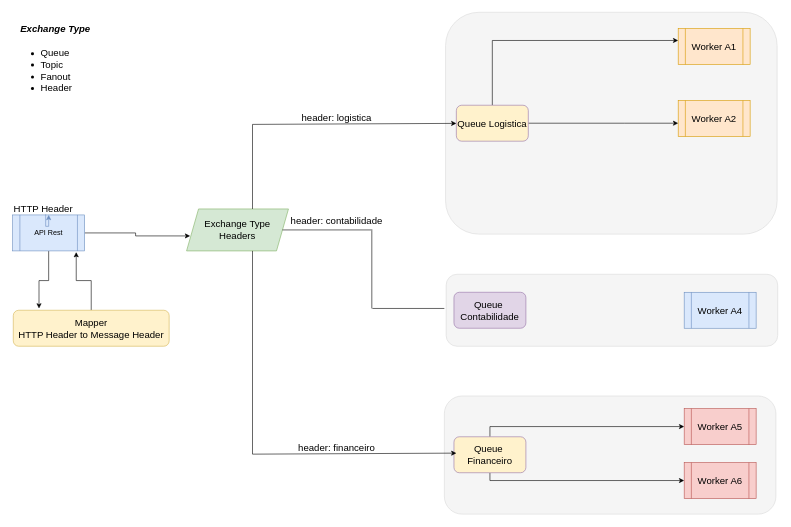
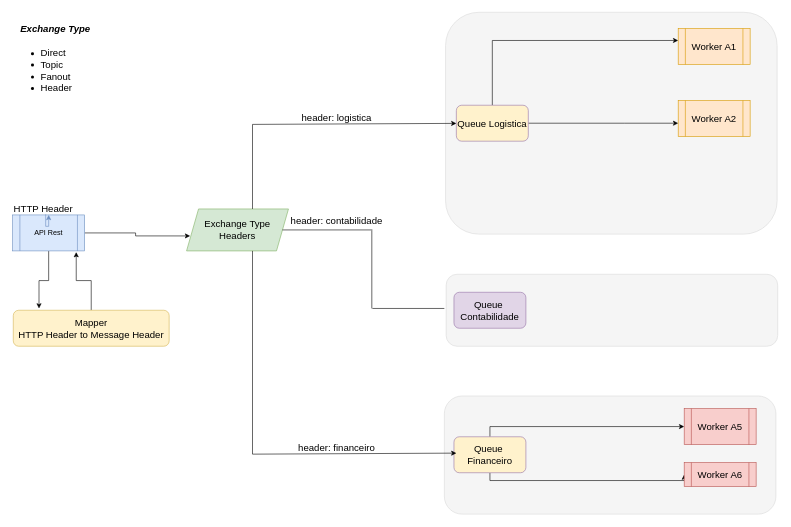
  <mxCell id="0" />
  <mxCell id="1" parent="0" />
  <mxCell id="2" style="edgeStyle=orthogonalEdgeStyle;rounded=0;orthogonalLoop=1;jettySize=auto;html=1;fontSize=16;entryX=0.035;entryY=0.643;entryDx=0;entryDy=0;entryPerimeter=0;" edge="1" parent="1" source="4" target="7"><mxGeometry relative="1" as="geometry"><mxPoint x="300" y="388" as="targetPoint" /></mxGeometry></mxCell>
  <mxCell id="3" style="edgeStyle=orthogonalEdgeStyle;rounded=0;orthogonalLoop=1;jettySize=auto;html=1;entryX=0.165;entryY=-0.05;entryDx=0;entryDy=0;entryPerimeter=0;fontSize=16;" edge="1" parent="1" source="4" target="9"><mxGeometry relative="1" as="geometry" /></mxCell>
  <mxCell id="4" value="API Rest" style="shape=process;whiteSpace=wrap;html=1;backgroundOutline=1;fillColor=#dae8fc;strokeColor=#6c8ebf;" vertex="1" parent="1"><mxGeometry y="358" width="120" height="60" as="geometry" x="20" /></mxCell>
  <mxCell id="5" value="" style="edgeStyle=orthogonalEdgeStyle;rounded=0;orthogonalLoop=1;jettySize=auto;html=1;fontSize=16;fillColor=#dae8fc;strokeColor=#6c8ebf;" edge="1" parent="1" source="6" target="4"><mxGeometry relative="1" as="geometry" /></mxCell>
  <mxCell id="6" value="HTTP Header" style="text;html=1;align=left;verticalAlign=middle;resizable=0;points=[];autosize=1;strokeColor=none;fillColor=none;fontSize=16;" vertex="1" parent="1"><mxGeometry y="337" width="110" height="20" as="geometry" x="20" /></mxCell>
  <mxCell id="7" value="Exchange Type Headers" style="shape=parallelogram;perimeter=parallelogramPerimeter;whiteSpace=wrap;html=1;fixedSize=1;fontSize=16;fillColor=#d5e8d4;strokeColor=#82b366;" vertex="1" parent="1"><mxGeometry x="310" y="348" width="170" height="70" as="geometry" /></mxCell>
  <mxCell id="8" style="edgeStyle=orthogonalEdgeStyle;rounded=0;orthogonalLoop=1;jettySize=auto;html=1;entryX=0.883;entryY=1.033;entryDx=0;entryDy=0;entryPerimeter=0;fontSize=16;" edge="1" parent="1" source="9" target="4"><mxGeometry relative="1" as="geometry" /></mxCell>
  <mxCell id="9" value="Mapper&lt;br&gt;HTTP Header to Message Header" style="rounded=1;whiteSpace=wrap;html=1;fontSize=16;strokeWidth=1;fillColor=#fff2cc;strokeColor=#d6b656;" vertex="1" parent="1"><mxGeometry x="21" y="517" width="260" height="60" as="geometry" /></mxCell>
  <mxCell id="10" value="" style="rounded=1;whiteSpace=wrap;html=1;fontSize=16;strokeWidth=1;fillColor=#f5f5f5;fontColor=#333333;strokeColor=#DBDBDB;" vertex="1" parent="1"><mxGeometry x="742" y="20" width="553" height="370" as="geometry" /></mxCell>
  <mxCell id="11" value="" style="rounded=1;whiteSpace=wrap;html=1;fontSize=16;strokeWidth=1;fillColor=#f5f5f5;fontColor=#333333;strokeColor=#DBDBDB;" vertex="1" parent="1"><mxGeometry x="743" y="457" width="553" height="120" as="geometry" /></mxCell>
  <mxCell id="12" value="" style="rounded=1;whiteSpace=wrap;html=1;fontSize=16;strokeWidth=1;fillColor=#f5f5f5;fontColor=#333333;strokeColor=#DBDBDB;" vertex="1" parent="1"><mxGeometry x="740" y="660" width="553" height="197" as="geometry" /></mxCell>
  <mxCell id="13" style="edgeStyle=orthogonalEdgeStyle;rounded=0;orthogonalLoop=1;jettySize=auto;html=1;fontSize=16;" edge="1" parent="1" source="15" target="20"><mxGeometry relative="1" as="geometry"><Array as="points"><mxPoint x="820" y="67" /></Array></mxGeometry></mxCell>
  <mxCell id="14" style="edgeStyle=orthogonalEdgeStyle;rounded=0;orthogonalLoop=1;jettySize=auto;html=1;fontSize=16;" edge="1" parent="1" source="15" target="21"><mxGeometry relative="1" as="geometry"><Array as="points"><mxPoint x="1040" y="205" /><mxPoint x="1040" y="205" /></Array></mxGeometry></mxCell>
  <mxCell id="15" value="Queue Logistica" style="rounded=1;whiteSpace=wrap;html=1;fontSize=16;strokeColor=#9673a6;strokeWidth=1;fillColor=#fff2cc;" vertex="1" parent="1"><mxGeometry x="760" y="175" width="120" height="60" as="geometry" /></mxCell>
  <mxCell id="16" value="Queue&amp;nbsp;&lt;br&gt;Contabilidade" style="rounded=1;whiteSpace=wrap;html=1;fontSize=16;strokeColor=#9673a6;strokeWidth=1;fillColor=#e1d5e7;" vertex="1" parent="1"><mxGeometry x="756" y="487" width="120" height="60" as="geometry" /></mxCell>
  <mxCell id="17" style="edgeStyle=orthogonalEdgeStyle;rounded=0;orthogonalLoop=1;jettySize=auto;html=1;fontSize=16;" edge="1" parent="1" source="19" target="23"><mxGeometry relative="1" as="geometry"><Array as="points"><mxPoint x="816" y="711" /></Array></mxGeometry></mxCell>
  <mxCell id="18" style="edgeStyle=orthogonalEdgeStyle;rounded=0;orthogonalLoop=1;jettySize=auto;html=1;entryX=0;entryY=0.5;entryDx=0;entryDy=0;fontSize=16;" edge="1" parent="1" source="19" target="24"><mxGeometry relative="1" as="geometry"><Array as="points"><mxPoint x="816" y="801" /></Array></mxGeometry></mxCell>
  <mxCell id="19" value="Queue&amp;nbsp;&lt;br&gt;Financeiro" style="rounded=1;whiteSpace=wrap;html=1;fontSize=16;strokeColor=#9673a6;strokeWidth=1;fillColor=#fff2cc;" vertex="1" parent="1"><mxGeometry x="756" y="728" width="120" height="60" as="geometry" /></mxCell>
  <mxCell id="20" value="Worker A1" style="shape=process;whiteSpace=wrap;html=1;backgroundOutline=1;fontSize=16;strokeColor=#d79b00;strokeWidth=1;fillColor=#ffe6cc;" vertex="1" parent="1"><mxGeometry x="1130" y="47" width="120" height="60" as="geometry" /></mxCell>
  <mxCell id="21" value="Worker A2" style="shape=process;whiteSpace=wrap;html=1;backgroundOutline=1;fontSize=16;strokeColor=#d79b00;strokeWidth=1;fillColor=#ffe6cc;" vertex="1" parent="1"><mxGeometry x="1130" y="167" width="120" height="60" as="geometry" /></mxCell>
- <mxCell id="22" value="Worker A4" style="shape=process;whiteSpace=wrap;html=1;backgroundOutline=1;fontSize=16;strokeColor=#6c8ebf;strokeWidth=1;fillColor=#dae8fc;" vertex="1" parent="1"><mxGeometry x="1140" y="487" width="120" height="60" as="geometry" /></mxCell>
  <mxCell id="23" value="Worker A5" style="shape=process;whiteSpace=wrap;html=1;backgroundOutline=1;fontSize=16;strokeColor=#b85450;strokeWidth=1;fillColor=#f8cecc;" vertex="1" parent="1"><mxGeometry x="1140" y="681" width="120" height="60" as="geometry" /></mxCell>
- <mxCell id="24" value="Worker A6" style="shape=process;whiteSpace=wrap;html=1;backgroundOutline=1;fontSize=16;strokeColor=#b85450;strokeWidth=1;fillColor=#f8cecc;" vertex="1" parent="1"><mxGeometry x="1140" y="771" width="120" height="60" as="geometry" /></mxCell>
+ <mxCell id="24" value="Worker A6" style="shape=process;whiteSpace=wrap;html=1;backgroundOutline=1;fontSize=16;strokeColor=#b85450;strokeWidth=1;fillColor=#f8cecc;" vertex="1" parent="1"><mxGeometry x="1140" y="771" width="120" height="40" as="geometry" /></mxCell>
  <mxCell id="25" value="" style="endArrow=none;html=1;rounded=0;fontSize=16;" edge="1" parent="1"><mxGeometry width="50" height="50" relative="1" as="geometry"><mxPoint x="420" y="348" as="sourcePoint" /><mxPoint x="420" y="207" as="targetPoint" /></mxGeometry></mxCell>
  <mxCell id="26" value="" style="endArrow=classic;html=1;rounded=0;fontSize=16;" edge="1" parent="1" target="15"><mxGeometry width="50" height="50" relative="1" as="geometry"><mxPoint x="420" y="207" as="sourcePoint" /><mxPoint x="520" y="197" as="targetPoint" /></mxGeometry></mxCell>
  <mxCell id="27" value="" style="endArrow=none;html=1;rounded=0;fontSize=16;" edge="1" parent="1"><mxGeometry width="50" height="50" relative="1" as="geometry"><mxPoint x="420" y="757" as="sourcePoint" /><mxPoint x="420" y="418" as="targetPoint" /></mxGeometry></mxCell>
  <mxCell id="28" value="" style="endArrow=classic;html=1;rounded=0;fontSize=16;" edge="1" parent="1"><mxGeometry width="50" height="50" relative="1" as="geometry"><mxPoint x="420" y="757" as="sourcePoint" /><mxPoint x="760" y="755.3" as="targetPoint" /></mxGeometry></mxCell>
  <mxCell id="29" value="" style="endArrow=none;html=1;rounded=0;fontSize=16;entryX=1;entryY=0.5;entryDx=0;entryDy=0;" edge="1" parent="1" target="7"><mxGeometry width="50" height="50" relative="1" as="geometry"><mxPoint x="620" y="383" as="sourcePoint" /><mxPoint x="520" y="597" as="targetPoint" /></mxGeometry></mxCell>
  <mxCell id="30" value="" style="endArrow=none;html=1;rounded=0;fontSize=16;" edge="1" parent="1"><mxGeometry width="50" height="50" relative="1" as="geometry"><mxPoint x="619" y="384" as="sourcePoint" /><mxPoint x="619" y="514" as="targetPoint" /></mxGeometry></mxCell>
  <mxCell id="31" value="" style="endArrow=none;html=1;rounded=0;fontSize=16;" edge="1" parent="1"><mxGeometry width="50" height="50" relative="1" as="geometry"><mxPoint x="620" y="514" as="sourcePoint" /><mxPoint x="740" y="514" as="targetPoint" /></mxGeometry></mxCell>
  <mxCell id="32" value="header: contabilidade" style="text;html=1;align=center;verticalAlign=middle;resizable=0;points=[];autosize=1;strokeColor=none;fillColor=none;fontSize=16;" vertex="1" parent="1"><mxGeometry x="475" y="357" width="170" height="20" as="geometry" /></mxCell>
  <mxCell id="33" value="header: logistica" style="text;html=1;align=center;verticalAlign=middle;resizable=0;points=[];autosize=1;strokeColor=none;fillColor=none;fontSize=16;" vertex="1" parent="1"><mxGeometry x="495" y="185" width="130" height="20" as="geometry" /></mxCell>
  <mxCell id="34" value="header: financeiro" style="text;html=1;align=center;verticalAlign=middle;resizable=0;points=[];autosize=1;strokeColor=none;fillColor=none;fontSize=16;" vertex="1" parent="1"><mxGeometry x="490" y="737" width="140" height="20" as="geometry" /></mxCell>
  <mxCell id="35" value="&lt;span&gt;Exchange Type&lt;/span&gt;" style="text;html=1;align=left;verticalAlign=middle;resizable=0;points=[];autosize=1;strokeColor=none;fillColor=none;fontSize=16;fontStyle=3" vertex="1" parent="1"><mxGeometry x="31" y="37" width="130" height="20" as="geometry" /></mxCell>
- <mxCell id="36" value="&lt;ul&gt;&lt;li&gt;Queue&lt;/li&gt;&lt;li&gt;Topic&lt;/li&gt;&lt;li&gt;Fanout&lt;/li&gt;&lt;li&gt;Header&lt;/li&gt;&lt;/ul&gt;" style="text;html=1;align=left;verticalAlign=middle;resizable=0;points=[];autosize=1;strokeColor=none;fillColor=none;fontSize=16;" vertex="1" parent="1"><mxGeometry x="25" y="62" width="110" height="110" as="geometry" /></mxCell>
+ <mxCell id="36" value="&lt;ul&gt;&lt;li&gt;Direct&lt;/li&gt;&lt;li&gt;Topic&lt;/li&gt;&lt;li&gt;Fanout&lt;/li&gt;&lt;li&gt;Header&lt;/li&gt;&lt;/ul&gt;" style="text;html=1;align=left;verticalAlign=middle;resizable=0;points=[];autosize=1;strokeColor=none;fillColor=none;fontSize=16;" vertex="1" parent="1"><mxGeometry x="25" y="62" width="110" height="110" as="geometry" /></mxCell>
